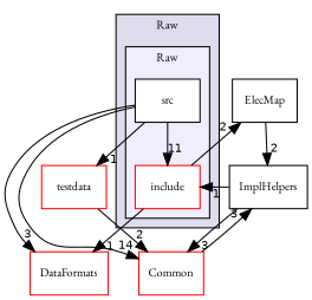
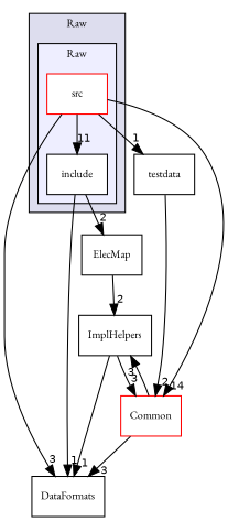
  digraph {
    compound=true
    fontname="EB Garamond"
    node [color=red fontname="EB Garamond" fontsize=10 shape=box]
    edge [fontname="EB Garamond" headlabel=3 labeldistance=1.5 labelfontname=Helvetica labelfontsize=10]
-   n1 [fillcolor=white label=include style=filled]
-   n2 [color=black fillcolor=white label=src style=filled]
+   n1 [color=black fillcolor=white label=include style=filled]
+   n2 [fillcolor=white label=src style=filled]
    n3 [color=black label=ElecMap]
-   n4 [label=DataFormats]
+   n4 [color=black label=DataFormats]
    n5 [label=Common]
-   n6 [label=testdata]
+   n6 [label=testdata color=""]
    n7 [label=ImplHelpers color=""]
    subgraph cluster_1 {
      bgcolor="#ddddee"
      fontsize=10
      label=Raw
      pencolor=black
      subgraph cluster_2 {
        bgcolor="#eeeeff"
        fontsize=10
        label=Raw
        pencolor=black
        n1
        n2
      }
    }
    n1 -> n3 [headlabel=2]
    n1 -> n4 [headlabel=1]
    n2 -> n1 [headlabel=11]
    n2 -> n4
    n2 -> n5 [headlabel=14]
    n2 -> n6 [headlabel=1]
    n3 -> n7 [headlabel=2]
+   n5 -> n4
    n5 -> n7
    n6 -> n5 [headlabel=2]
-   n7 -> n1 [headlabel=1]
+   n7 -> n4 [headlabel=1]
    n7 -> n5
  }
